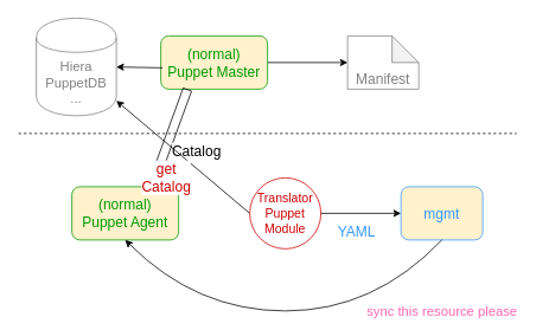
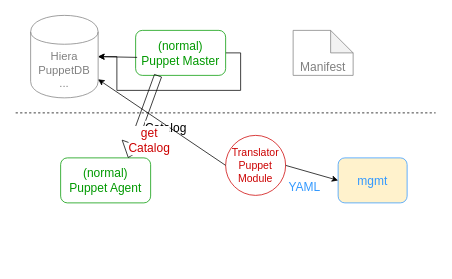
  <mxCell id="0" />
  <mxCell id="1" parent="0" />
- <mxCell id="2" style="edgeStyle=orthogonalEdgeStyle;rounded=0;orthogonalLoop=1;jettySize=auto;html=1;exitX=1;exitY=0.5;exitDx=0;exitDy=0;entryX=0;entryY=0.5;entryDx=0;entryDy=0;entryPerimeter=0;" edge="1" parent="1" source="3" target="4"><mxGeometry relative="1" as="geometry" /></mxCell>
- <mxCell id="3" value="&lt;div style=&quot;font-size: 16px;&quot;&gt;(normal)&lt;/div&gt;&lt;div style=&quot;font-size: 16px;&quot;&gt;Puppet Master&lt;br style=&quot;font-size: 16px;&quot;&gt;&lt;/div&gt;" style="rounded=1;whiteSpace=wrap;html=1;fontColor=#009900;strokeColor=#009900;fontSize=16;fillColor=#fff2cc;" vertex="1" parent="1"><mxGeometry x="180" y="40" width="120" height="60" as="geometry" /></mxCell>
+ <mxCell id="2" style="edgeStyle=orthogonalEdgeStyle;rounded=0;orthogonalLoop=1;jettySize=auto;html=1;exitX=1;exitY=0.5;exitDx=0;exitDy=0;" edge="1" parent="1" source="3" target="5"><mxGeometry relative="1" as="geometry" /></mxCell>
+ <mxCell id="3" value="&lt;div style=&quot;font-size: 16px;&quot;&gt;(normal)&lt;/div&gt;&lt;div style=&quot;font-size: 16px;&quot;&gt;Puppet Master&lt;br style=&quot;font-size: 16px;&quot;&gt;&lt;/div&gt;" style="rounded=1;whiteSpace=wrap;html=1;fontColor=#009900;strokeColor=#009900;fontSize=16;" vertex="1" parent="1"><mxGeometry x="180" y="40" width="120" height="60" as="geometry" /></mxCell>
  <mxCell id="4" value="&lt;div style=&quot;font-size: 16px;&quot;&gt;&lt;br style=&quot;font-size: 16px;&quot;&gt;&lt;/div&gt;&lt;div style=&quot;font-size: 16px;&quot;&gt;&lt;br style=&quot;font-size: 16px;&quot;&gt;&lt;/div&gt;&lt;div style=&quot;font-size: 16px;&quot;&gt;Manifest&lt;/div&gt;" style="shape=note;whiteSpace=wrap;html=1;backgroundOutline=1;darkOpacity=0.05;strokeColor=#808080;fontColor=#808080;fontSize=16;" vertex="1" parent="1"><mxGeometry x="390" y="40" width="80" height="60" as="geometry" /></mxCell>
  <mxCell id="5" value="&lt;div style=&quot;font-size: 15px;&quot;&gt;Hiera&lt;/div&gt;&lt;div style=&quot;font-size: 15px;&quot;&gt;PuppetDB&lt;/div&gt;&lt;div style=&quot;font-size: 15px;&quot;&gt;...&lt;/div&gt;" style="shape=cylinder;whiteSpace=wrap;html=1;boundedLbl=1;backgroundOutline=1;strokeColor=#808080;fontColor=#808080;fontSize=15;" vertex="1" parent="1"><mxGeometry x="40" y="20" width="90" height="110" as="geometry" /></mxCell>
- <mxCell id="6" value="&lt;div style=&quot;font-size: 16px;&quot;&gt;(normal)&lt;/div&gt;&lt;div style=&quot;font-size: 16px;&quot;&gt;Puppet Agent&lt;br style=&quot;font-size: 16px;&quot;&gt;&lt;/div&gt;" style="rounded=1;whiteSpace=wrap;html=1;strokeColor=#009900;fontColor=#009900;fontSize=16;fillColor=#fff2cc;" vertex="1" parent="1"><mxGeometry x="80" y="210" width="120" height="60" as="geometry" /></mxCell>
+ <mxCell id="6" value="&lt;div style=&quot;font-size: 16px;&quot;&gt;(normal)&lt;/div&gt;&lt;div style=&quot;font-size: 16px;&quot;&gt;Puppet Agent&lt;br style=&quot;font-size: 16px;&quot;&gt;&lt;/div&gt;" style="rounded=1;whiteSpace=wrap;html=1;strokeColor=#009900;fontColor=#009900;fontSize=16;" vertex="1" parent="1"><mxGeometry x="80" y="210" width="120" height="60" as="geometry" /></mxCell>
  <mxCell id="7" value="&lt;div style=&quot;font-size: 16px;&quot;&gt;Catalog&lt;/div&gt;" style="shape=flexArrow;endArrow=classic;html=1;exitX=0.25;exitY=1;exitDx=0;exitDy=0;entryX=0.75;entryY=0;entryDx=0;entryDy=0;fontSize=16;" edge="1" parent="1" source="3" target="6"><mxGeometry x="0.066" y="33" width="50" height="50" relative="1" as="geometry"><mxPoint x="50" y="300" as="sourcePoint" /><mxPoint x="100" y="250" as="targetPoint" /><mxPoint as="offset" /></mxGeometry></mxCell>
- <mxCell id="8" value="&lt;div style=&quot;font-size: 14px;&quot;&gt;Translator&lt;/div&gt;&lt;div style=&quot;font-size: 14px;&quot;&gt;Puppet&lt;br style=&quot;font-size: 14px;&quot;&gt;&lt;/div&gt;&lt;div style=&quot;font-size: 14px;&quot;&gt;Module&lt;br style=&quot;font-size: 14px;&quot;&gt;&lt;/div&gt;" style="ellipse;whiteSpace=wrap;html=1;aspect=fixed;strokeColor=#CC0000;fontColor=#CC0000;fontSize=14;" vertex="1" parent="1"><mxGeometry x="280" y="200" width="80" height="80" as="geometry" /></mxCell>
+ <mxCell id="8" value="&lt;div style=&quot;font-size: 14px;&quot;&gt;Translator&lt;/div&gt;&lt;div style=&quot;font-size: 14px;&quot;&gt;Puppet&lt;br style=&quot;font-size: 14px;&quot;&gt;&lt;/div&gt;&lt;div style=&quot;font-size: 14px;&quot;&gt;Module&lt;br style=&quot;font-size: 14px;&quot;&gt;&lt;/div&gt;" style="ellipse;whiteSpace=wrap;html=1;aspect=fixed;strokeColor=#CC0000;fontColor=#CC0000;fontSize=14;" vertex="1" parent="1"><mxGeometry x="300" y="180" width="80" height="80" as="geometry" /></mxCell>
  <mxCell id="9" value="&lt;div style=&quot;font-size: 16px;&quot;&gt;get&lt;/div&gt;&lt;div style=&quot;font-size: 16px;&quot;&gt;Catalog&lt;br style=&quot;font-size: 16px;&quot;&gt;&lt;/div&gt;" style="endArrow=classic;html=1;fontColor=#CC0000;exitX=0;exitY=0.5;exitDx=0;exitDy=0;fontSize=16;" edge="1" parent="1" source="8" target="5"><mxGeometry y="30" width="50" height="50" relative="1" as="geometry"><mxPoint x="50" y="390" as="sourcePoint" /><mxPoint x="100" y="340" as="targetPoint" /><mxPoint as="offset" /></mxGeometry></mxCell>
  <mxCell id="10" value="" style="endArrow=classic;html=1;fontColor=#CC0000;entryX=1;entryY=0.5;entryDx=0;entryDy=0;" edge="1" parent="1" target="5"><mxGeometry width="50" height="50" relative="1" as="geometry"><mxPoint x="182" y="76" as="sourcePoint" /><mxPoint x="90" y="290" as="targetPoint" /></mxGeometry></mxCell>
  <mxCell id="11" value="mgmt" style="rounded=1;whiteSpace=wrap;html=1;strokeColor=#3399FF;fontColor=#3399FF;fontSize=16;fillColor=#fff2cc;" vertex="1" parent="1"><mxGeometry x="450" y="210" width="92" height="60" as="geometry" /></mxCell>
  <mxCell id="12" value="YAML" style="endArrow=classic;html=1;fontColor=#3399FF;entryX=0;entryY=0.5;entryDx=0;entryDy=0;exitX=1;exitY=0.5;exitDx=0;exitDy=0;fontSize=16;" edge="1" parent="1" source="8" target="11"><mxGeometry x="-0.111" y="-20" width="50" height="50" relative="1" as="geometry"><mxPoint x="40" y="350" as="sourcePoint" /><mxPoint x="90" y="300" as="targetPoint" /><mxPoint as="offset" /></mxGeometry></mxCell>
  <mxCell id="13" value="" style="endArrow=none;dashed=1;html=1;fontColor=#3399FF;" edge="1" parent="1"><mxGeometry width="50" height="50" relative="1" as="geometry"><mxPoint x="20" y="150" as="sourcePoint" /><mxPoint x="580" y="150" as="targetPoint" /></mxGeometry></mxCell>
- <mxCell id="14" value="sync this resource please" style="curved=1;endArrow=classic;html=1;fontSize=15;fontColor=#FF66B3;exitX=0.5;exitY=1;exitDx=0;exitDy=0;entryX=0.5;entryY=1;entryDx=0;entryDy=0;" edge="1" parent="1" source="11" target="6"><mxGeometry x="-0.726" y="55" width="50" height="50" relative="1" as="geometry"><mxPoint x="540" y="290" as="sourcePoint" /><mxPoint x="70" y="310" as="targetPoint" /><Array as="points"><mxPoint x="420" y="350" /><mxPoint x="220" y="350" /></Array><mxPoint as="offset" /></mxGeometry></mxCell>
